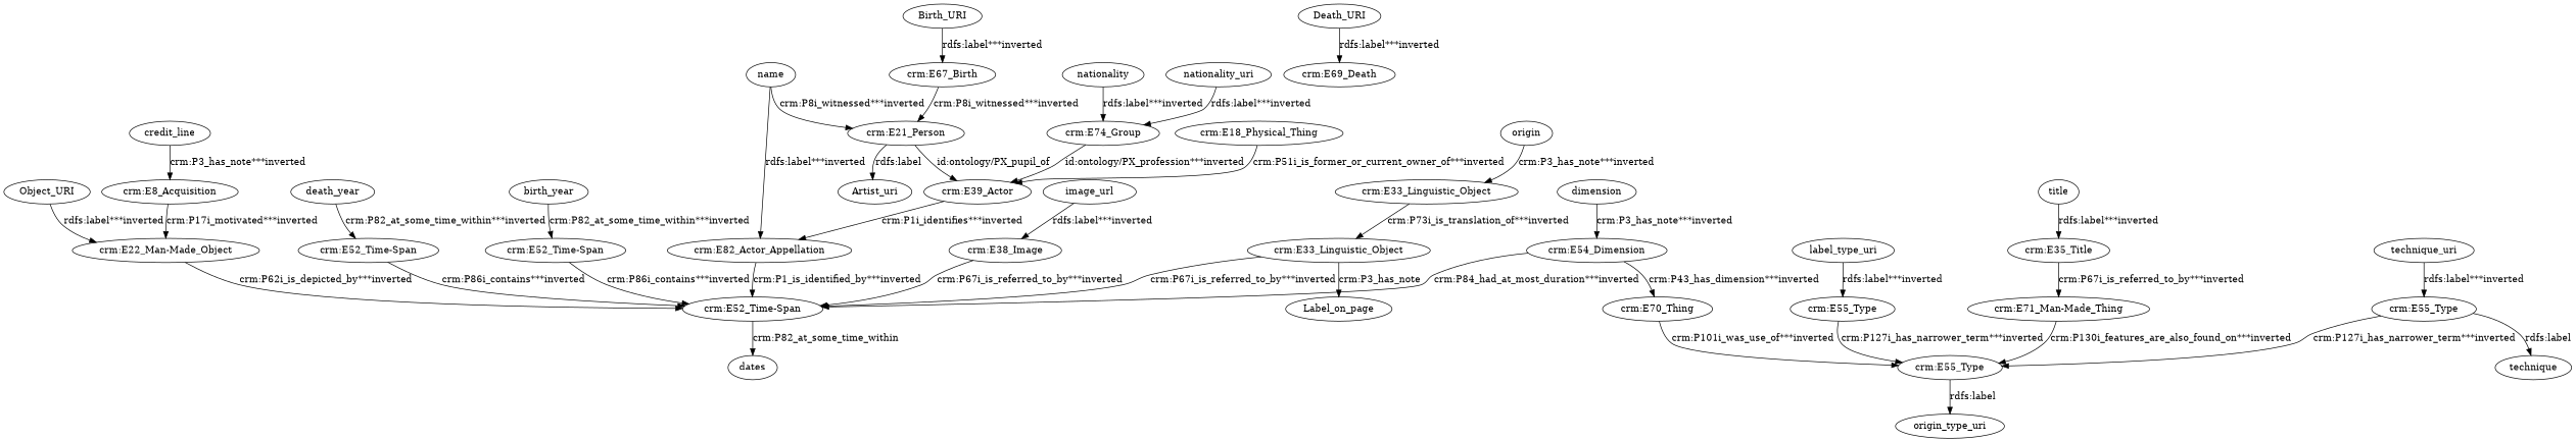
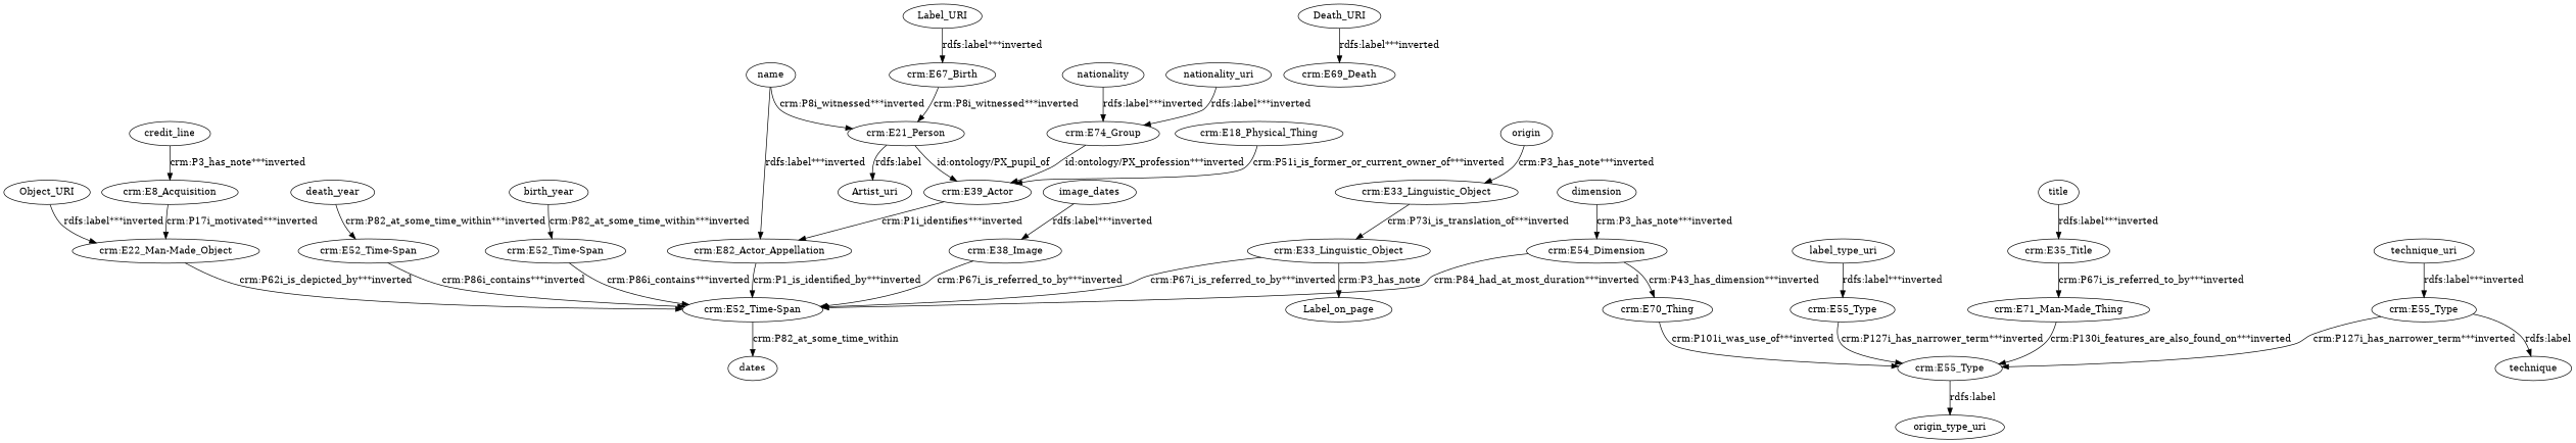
  digraph {
    node [type=class_uri]
    edge [type=st_property_uri]
-   n1 [label=Birth_URI type=attribute_name]
+   n1 [label=Label_URI type=attribute_name]
    n2 [label="crm:E67_Birth"]
    n3 [label="crm:E21_Person"]
    n4 [label="crm:E39_Actor"]
    n5 [label=Artist_uri type=attribute_name]
    n6 [label=Death_URI type=attribute_name]
    n7 [label="crm:E69_Death"]
    n8 [label=Object_URI type=attribute_name]
    n9 [label="crm:E22_Man-Made_Object"]
    n10 [label="crm:E52_Time-Span"]
    n11 [label=dates type=attribute_name]
    n12 [label=birth_year type=attribute_name]
    n13 [label="crm:E52_Time-Span"]
    n14 [label=credit_line type=attribute_name]
    n15 [label="crm:E8_Acquisition"]
    n16 [label="crm:E18_Physical_Thing"]
    n17 [label="crm:E82_Actor_Appellation"]
    n18 [label="crm:E33_Linguistic_Object"]
    n19 [label=Label_on_page type=attribute_name]
    n20 [label="crm:E33_Linguistic_Object"]
    n21 [label="crm:E35_Title"]
    n22 [label="crm:E71_Man-Made_Thing"]
    n23 [label="crm:E55_Type"]
    n24 [label=origin_type_uri type=attribute_name]
    n25 [label="crm:E38_Image"]
    n26 [label="crm:E52_Time-Span"]
    n27 [label="crm:E54_Dimension"]
    n28 [label="crm:E70_Thing"]
    n29 [label="crm:E55_Type"]
    n30 [label=technique type=attribute_name]
    n31 [label="crm:E55_Type"]
    n32 [label="crm:E74_Group"]
    n33 [label=death_year type=attribute_name]
    n34 [label=dimension type=attribute_name]
-   n35 [label=image_url type=attribute_name]
+   n35 [label=image_dates type=attribute_name]
    n36 [label=label_type_uri type=attribute_name]
    n37 [label=name type=attribute_name]
    n38 [label=nationality type=attribute_name]
    n39 [label=nationality_uri type=attribute_name]
    n40 [label=origin type=attribute_name]
    n41 [label=technique_uri type=attribute_name]
    n42 [label=title type=attribute_name]
    n1 -> n2 [label="rdfs:label***inverted"]
    n2 -> n3 [label="crm:P8i_witnessed***inverted" type=inherited]
    n3 -> n4 [label="id:ontology/PX_pupil_of" type=direct_property_uri]
    n3 -> n5 [label="rdfs:label"]
    n4 -> n17 [label="crm:P1i_identifies***inverted" type=inherited]
    n6 -> n7 [label="rdfs:label***inverted"]
    n8 -> n9 [label="rdfs:label***inverted"]
    n9 -> n10 [label="crm:P62i_is_depicted_by***inverted" type=inherited]
    n10 -> n11 [label="crm:P82_at_some_time_within"]
    n12 -> n13 [label="crm:P82_at_some_time_within***inverted"]
    n13 -> n10 [label="crm:P86i_contains***inverted" type=direct_property_uri]
    n14 -> n15 [label="crm:P3_has_note***inverted"]
    n15 -> n9 [label="crm:P17i_motivated***inverted" type=inherited]
    n16 -> n4 [label="crm:P51i_is_former_or_current_owner_of***inverted" type=direct_property_uri]
    n17 -> n10 [label="crm:P1_is_identified_by***inverted" type=inherited]
    n18 -> n10 [label="crm:P67i_is_referred_to_by***inverted" type=inherited]
    n18 -> n19 [label="crm:P3_has_note"]
    n20 -> n18 [label="crm:P73i_is_translation_of***inverted" type=direct_property_uri]
    n21 -> n22 [label="crm:P67i_is_referred_to_by***inverted" type=inherited]
    n22 -> n23 [label="crm:P130i_features_are_also_found_on***inverted" type=inherited]
    n23 -> n24 [label="rdfs:label"]
    n25 -> n10 [label="crm:P67i_is_referred_to_by***inverted" type=inherited]
    n26 -> n10 [label="crm:P86i_contains***inverted" type=direct_property_uri]
    n27 -> n10 [label="crm:P84_had_at_most_duration***inverted" type=direct_property_uri]
    n27 -> n28 [label="crm:P43_has_dimension***inverted" type=direct_property_uri]
    n28 -> n23 [label="crm:P101i_was_use_of***inverted" type=direct_property_uri]
    n29 -> n23 [label="crm:P127i_has_narrower_term***inverted" type=direct_property_uri]
    n29 -> n30 [label="rdfs:label"]
    n31 -> n23 [label="crm:P127i_has_narrower_term***inverted" type=direct_property_uri]
    n32 -> n4 [label="id:ontology/PX_profession***inverted" type=direct_property_uri]
    n33 -> n26 [label="crm:P82_at_some_time_within***inverted"]
    n34 -> n27 [label="crm:P3_has_note***inverted"]
    n35 -> n25 [label="rdfs:label***inverted"]
    n36 -> n31 [label="rdfs:label***inverted"]
    n37 -> n3 [label="crm:P8i_witnessed***inverted" type=inherited]
    n37 -> n17 [label="rdfs:label***inverted"]
    n38 -> n32 [label="rdfs:label***inverted"]
    n39 -> n32 [label="rdfs:label***inverted"]
    n40 -> n20 [label="crm:P3_has_note***inverted"]
    n41 -> n29 [label="rdfs:label***inverted"]
    n42 -> n21 [label="rdfs:label***inverted"]
  }
